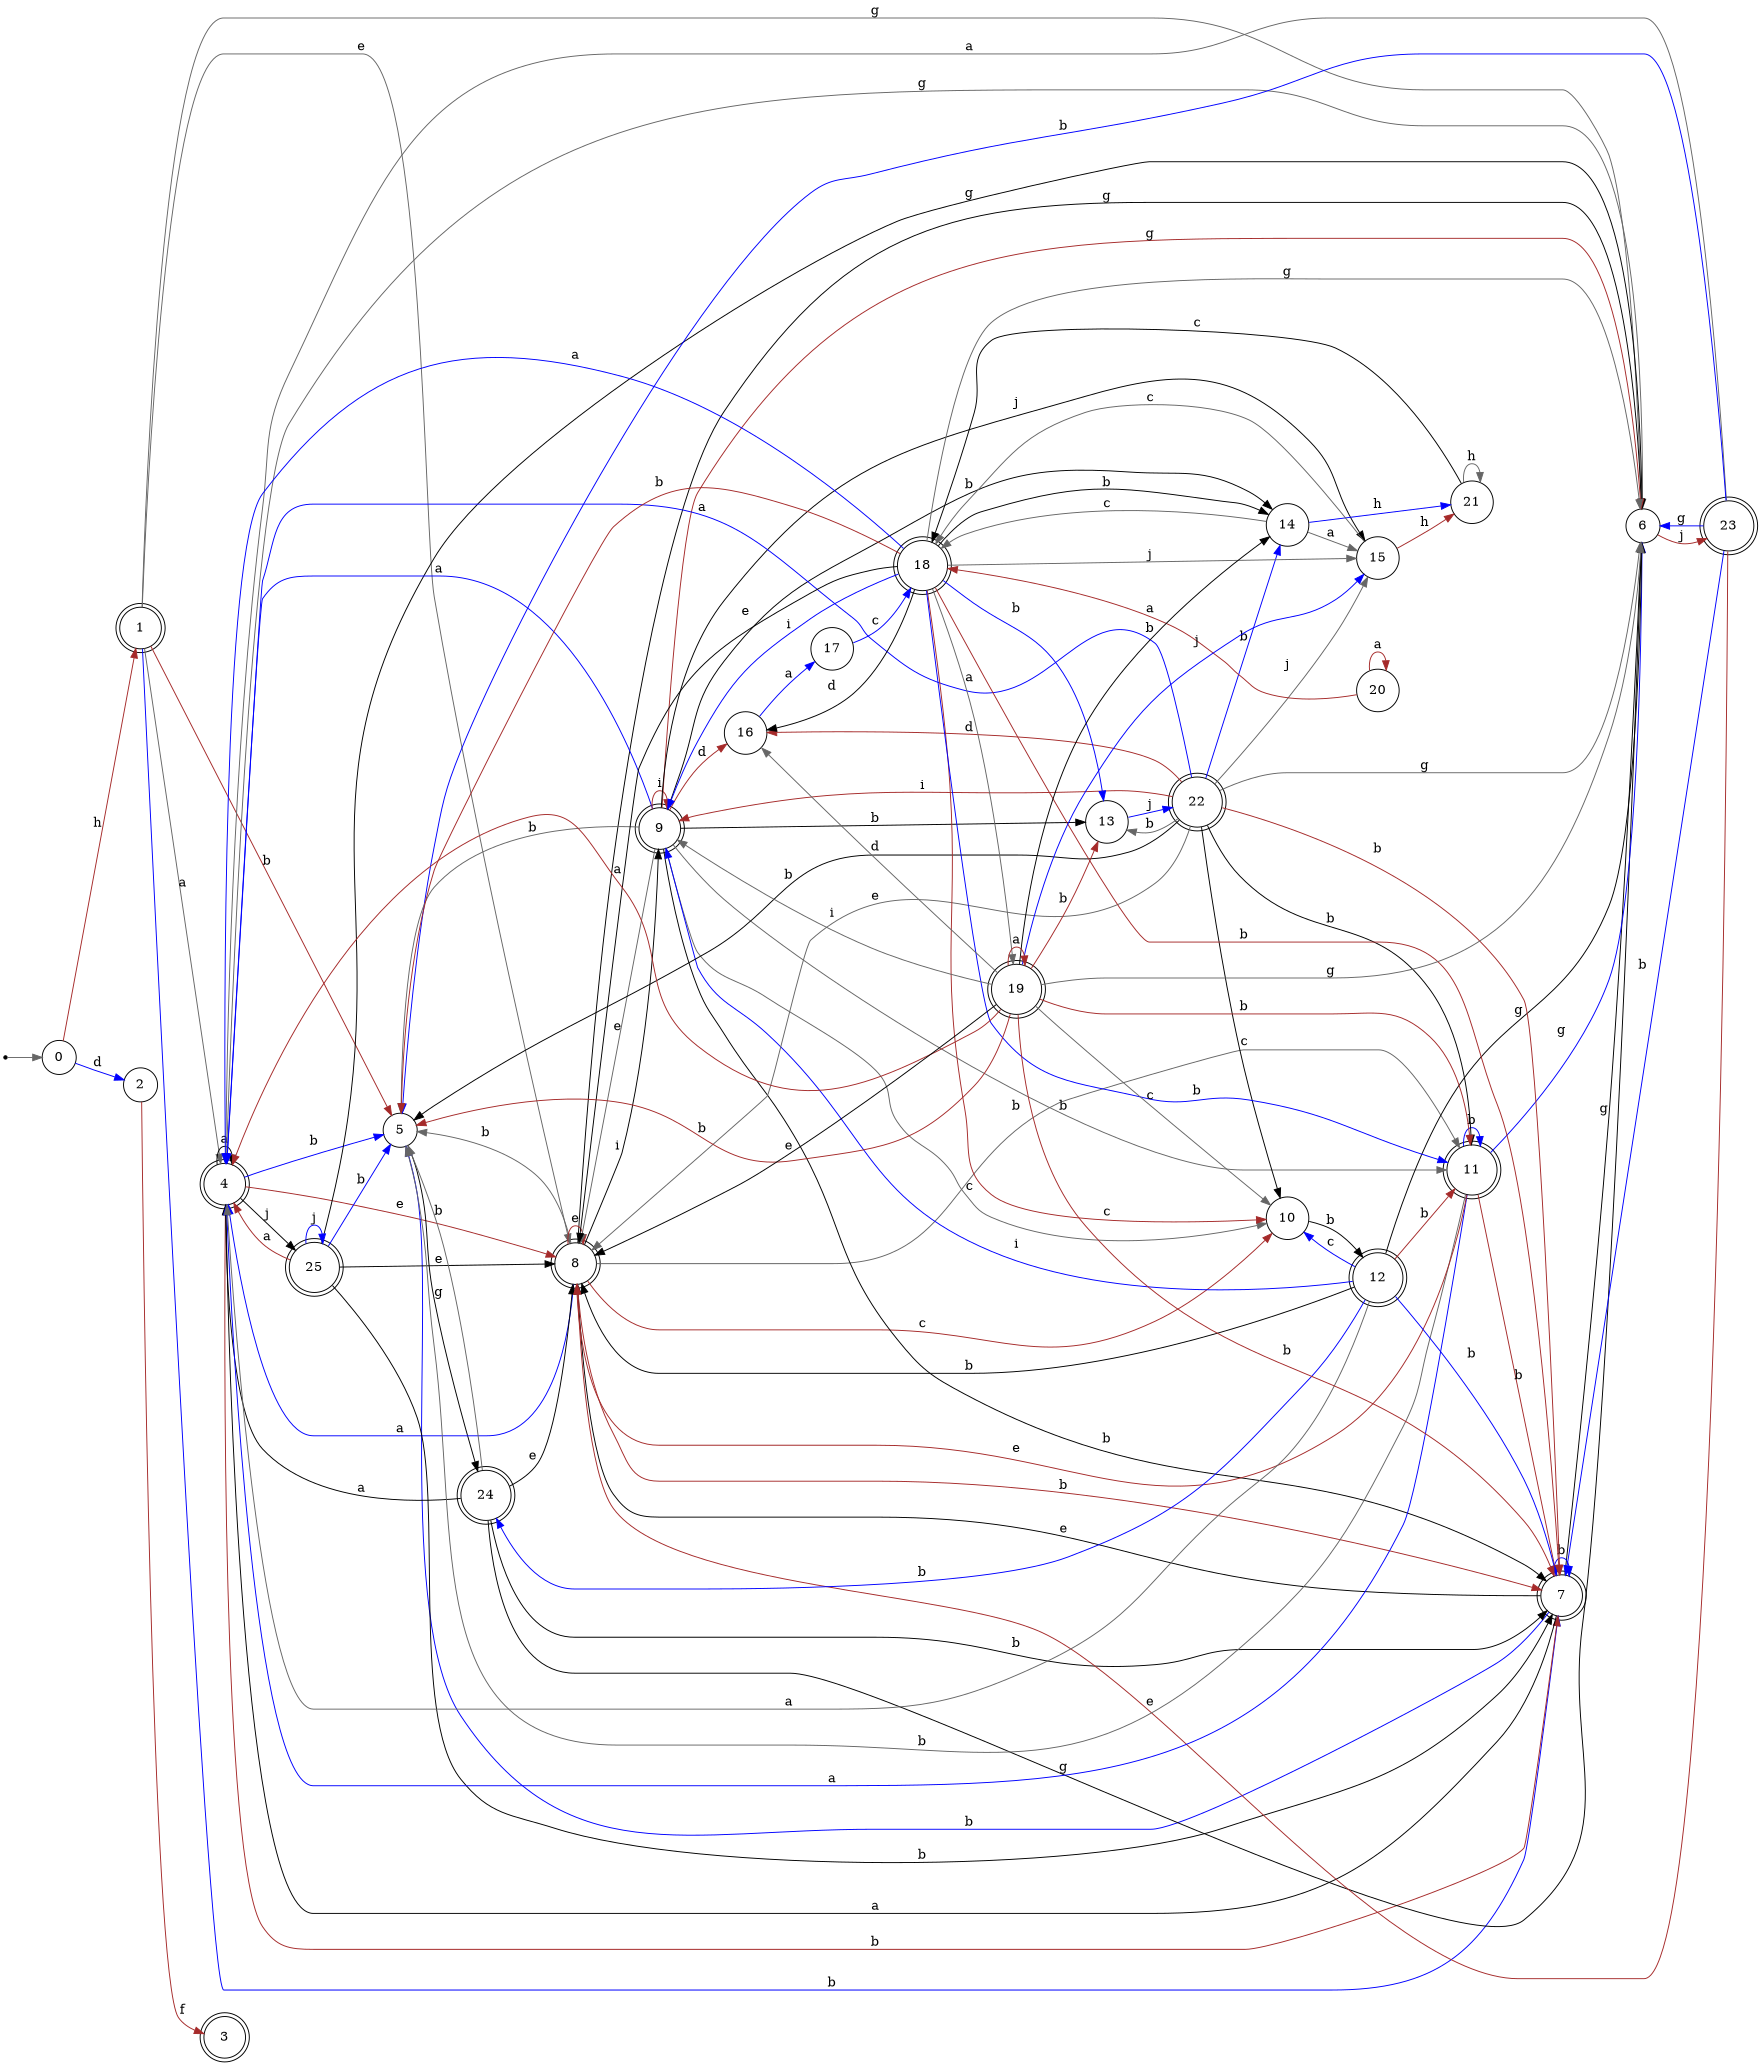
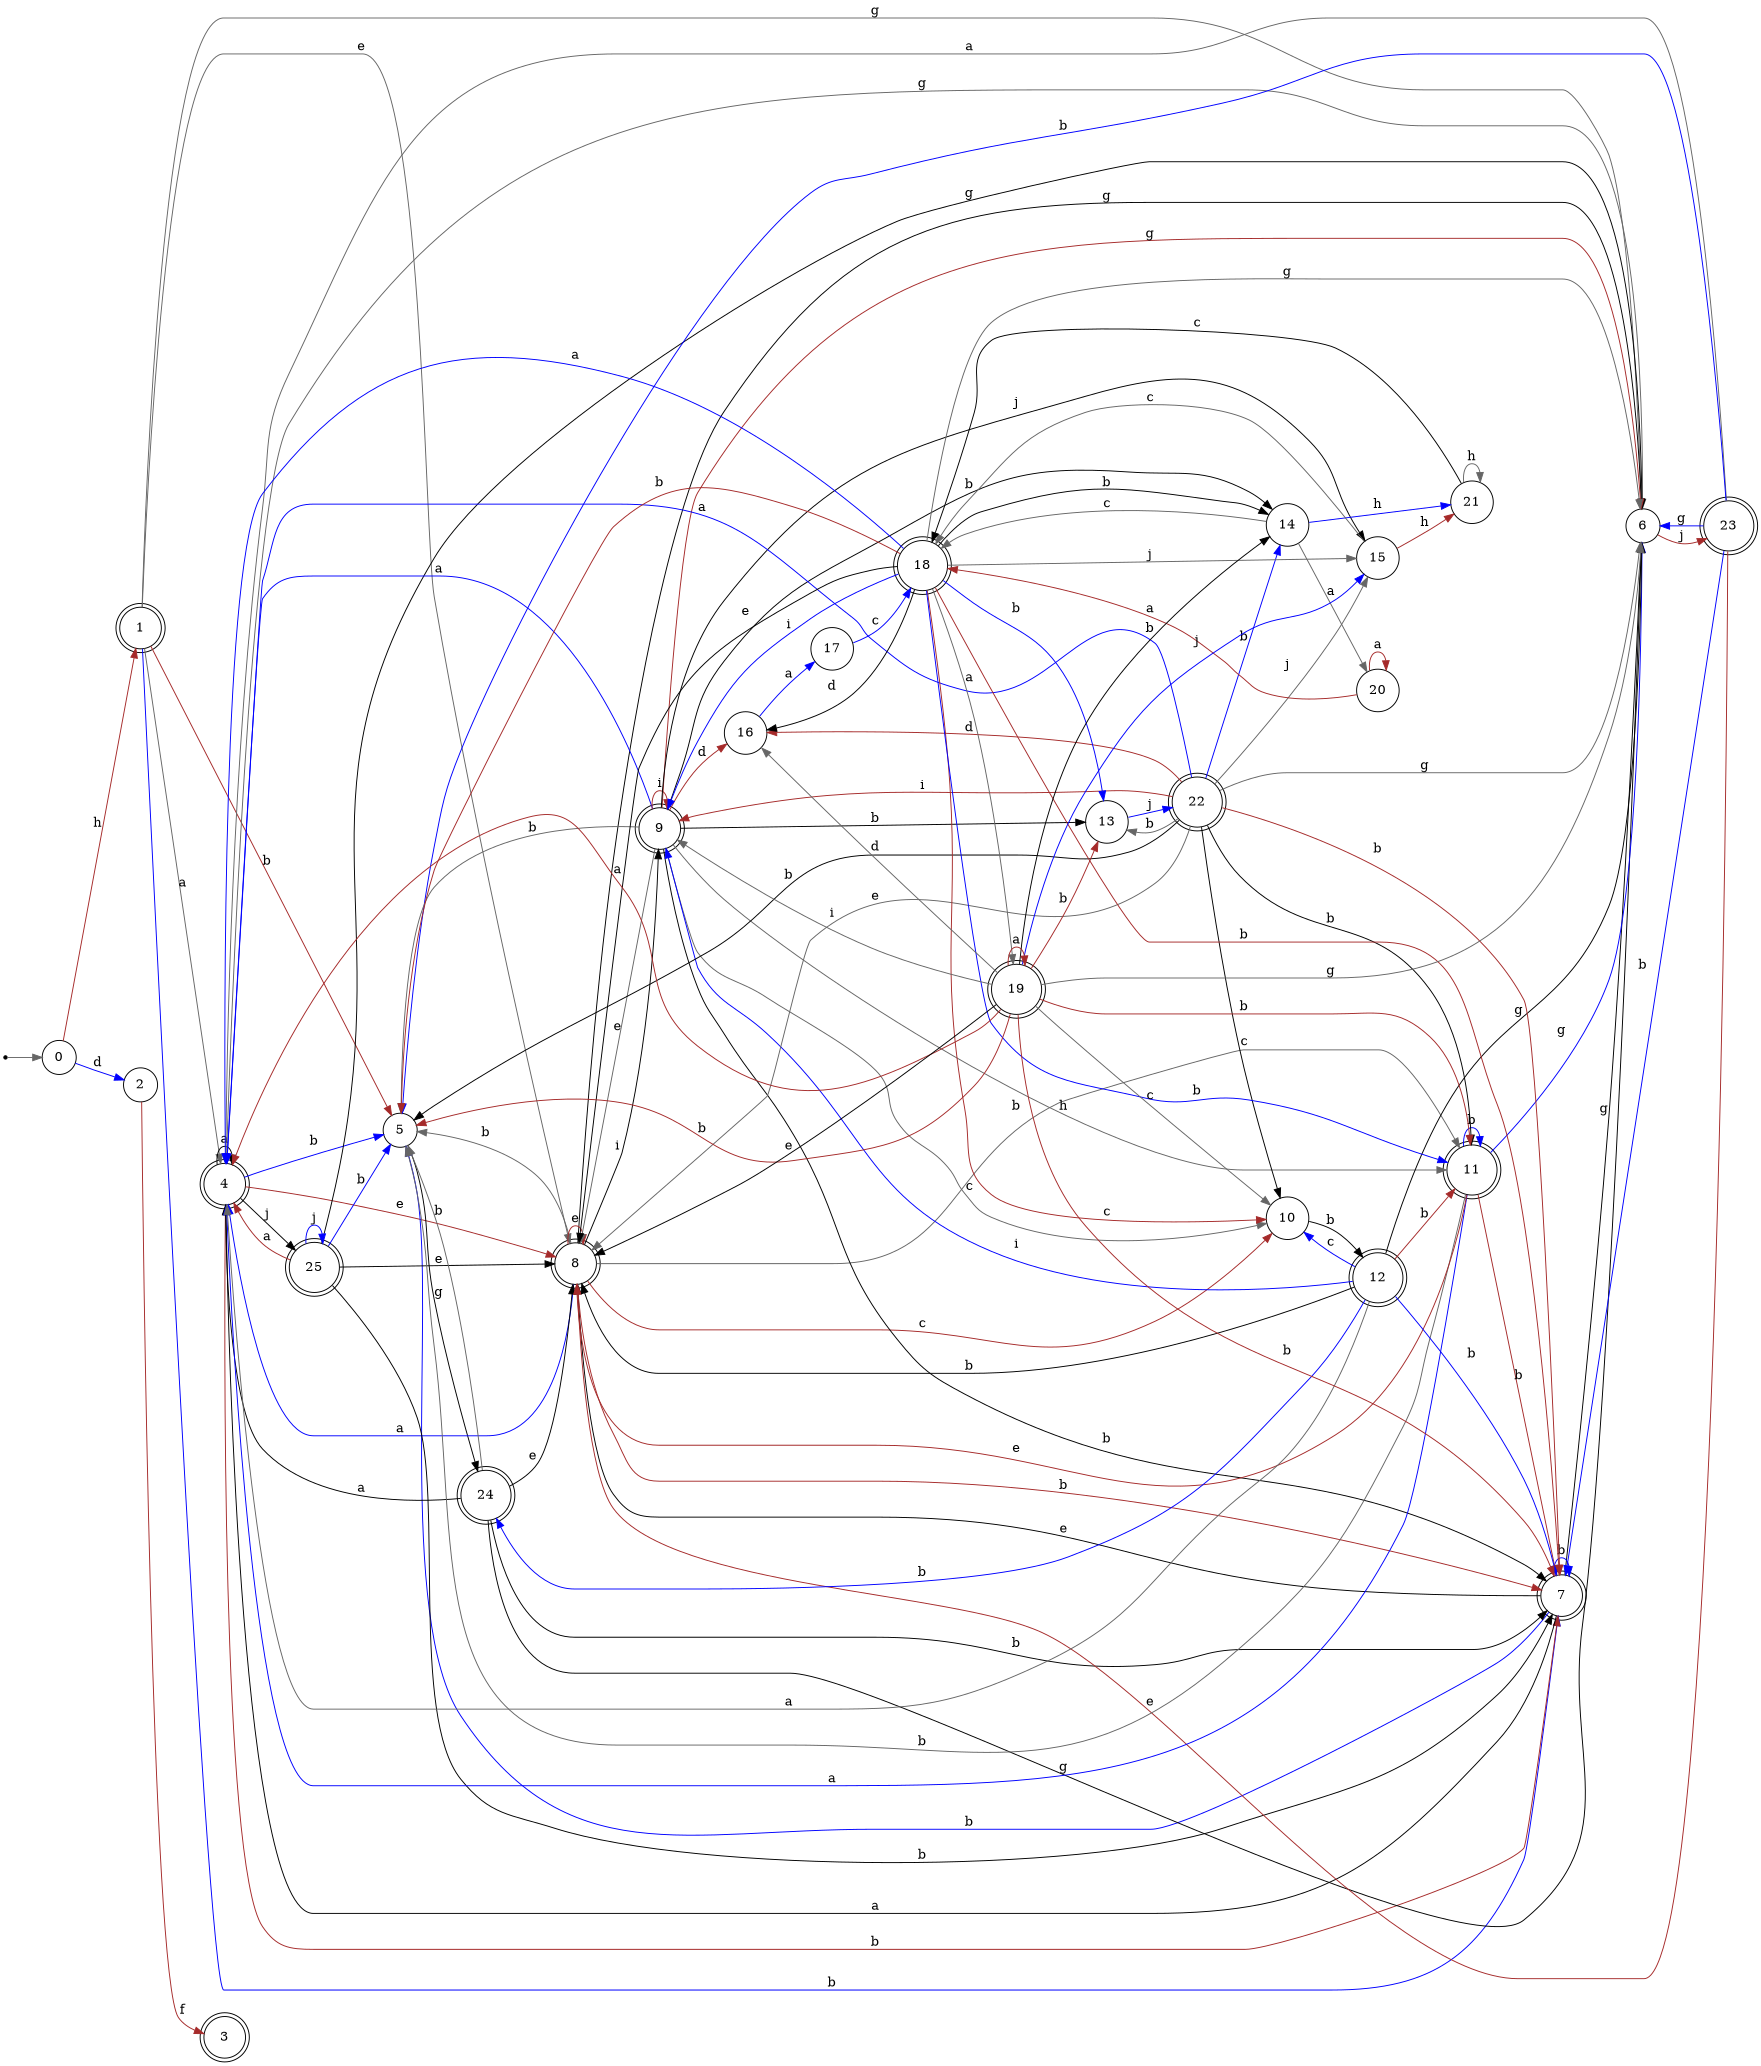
  digraph {
    rankdir=LR
    node [shape=doublecircle]
    edge [color=brown]
    dummy0 [shape=point]
    0 [shape=circle]
    1
    2 [shape=circle]
    4
    5 [shape=circle]
    6 [shape=circle]
    7
    8
    3
    25
    24
    23
    9
    10 [shape=circle]
    11
    13 [shape=circle]
    14 [shape=circle]
    15 [shape=circle]
    16 [shape=circle]
    12
    22
    18
    20 [shape=circle]
    21 [shape=circle]
    17 [shape=circle]
    19
    dummy0 -> 0 [color=gray40]
    0 -> 1 [label=h]
    0 -> 2 [color=blue label=d]
    1 -> 4 [color=gray40 label=a]
    1 -> 5 [label=b]
    1 -> 6 [color=gray40 label=g]
    1 -> 7 [color=blue label=b]
    1 -> 8 [color=gray40 label=e]
    2 -> 3 [label=f]
    4 -> 4 [color=black label=a]
    4 -> 5 [color=blue label=b]
    4 -> 6 [color=gray40 label=g]
    4 -> 7 [label=b]
    4 -> 8 [label=e]
    4 -> 25 [color=black label=j]
    5 -> 24 [color=black label=g]
    6 -> 23 [label=j]
    7 -> 4 [color=black label=a]
    7 -> 5 [color=blue label=b]
    7 -> 6 [color=black label=g]
    7 -> 7 [color=blue label=b]
    7 -> 8 [color=black label=e]
    8 -> 4 [color=blue label=a]
    8 -> 5 [color=gray40 label=b]
    8 -> 6 [color=black label=g]
    8 -> 7 [label=b]
    8 -> 8 [label=e]
    8 -> 9 [color=black label=i]
    8 -> 10 [label=c]
    8 -> 11 [color=gray40 label=b]
    25 -> 4 [label=a]
    25 -> 5 [color=blue label=b]
    25 -> 6 [color=black label=g]
    25 -> 7 [color=black label=b]
    25 -> 8 [color=black label=e]
    25 -> 25 [color=blue label=j]
    24 -> 4 [color=black label=a]
    24 -> 5 [color=gray40 label=b]
    24 -> 6 [color=black label=g]
    24 -> 7 [color=black label=b]
    24 -> 8 [color=black label=e]
    23 -> 4 [color=gray40 label=a]
    23 -> 5 [color=blue label=b]
    23 -> 6 [color=blue label=g]
    23 -> 7 [color=blue label=b]
    23 -> 8 [label=e]
    9 -> 4 [color=blue label=a]
    9 -> 5 [color=gray40 label=b]
    9 -> 6 [label=g]
    9 -> 7 [color=black label=b]
    9 -> 8 [color=gray40 label=e]
    9 -> 9 [label=i]
    9 -> 10 [color=gray40 label=c]
-   9 -> 11 [color=gray40 label=b]
+   9 -> 11 [color=gray40 label=h]
    9 -> 13 [color=black label=b]
    9 -> 14 [color=black label=b]
    9 -> 15 [color=black label=j]
    9 -> 16 [label=d]
    10 -> 12 [color=black label=b]
    11 -> 4 [color=blue label=a]
    11 -> 5 [color=gray40 label=b]
    11 -> 6 [color=blue label=g]
    11 -> 7 [label=b]
    11 -> 8 [label=e]
    11 -> 11 [color=blue label=b]
    13 -> 22 [color=blue label=j]
    14 -> 18 [color=gray40 label=c]
-   14 -> 15 [color=gray40 label=a]
+   14 -> 20 [color=gray40 label=a]
    14 -> 21 [color=blue label=h]
    15 -> 18 [color=gray40 label=c]
    15 -> 21 [label=h]
    16 -> 17 [color=blue label=a]
    12 -> 4 [color=gray40 label=a]
    12 -> 6 [color=black label=g]
    12 -> 7 [color=blue label=b]
    12 -> 8 [color=black label=b]
    12 -> 24 [color=blue label=b]
    12 -> 9 [color=blue label=i]
    12 -> 10 [color=blue label=c]
    12 -> 11 [label=b]
    22 -> 4 [color=blue label=a]
    22 -> 5 [color=black label=b]
    22 -> 6 [color=gray40 label=g]
    22 -> 7 [label=b]
    22 -> 8 [color=gray40 label=e]
    22 -> 9 [label=i]
    22 -> 10 [color=black label=c]
    22 -> 11 [color=black label=b]
    22 -> 13 [color=gray40 label=b]
    22 -> 14 [color=blue label=b]
    22 -> 15 [color=gray40 label=j]
    22 -> 16 [label=d]
    18 -> 4 [color=blue label=a]
    18 -> 5 [label=b]
    18 -> 6 [color=gray40 label=g]
    18 -> 7 [label=b]
    18 -> 8 [color=black label=e]
    18 -> 9 [color=blue label=i]
    18 -> 10 [label=c]
    18 -> 11 [color=blue label=b]
    18 -> 13 [color=blue label=b]
    18 -> 14 [color=black label=b]
    18 -> 15 [color=gray40 label=j]
    18 -> 16 [color=black label=d]
    18 -> 19 [color=gray40 label=a]
    20 -> 18 [label=a]
    20 -> 20 [label=a]
    21 -> 18 [color=black label=c]
    21 -> 21 [color=gray40 label=h]
    17 -> 18 [color=blue label=c]
    19 -> 4 [label=a]
    19 -> 5 [label=b]
    19 -> 6 [color=gray40 label=g]
    19 -> 7 [label=b]
    19 -> 8 [color=black label=e]
    19 -> 9 [color=gray40 label=i]
    19 -> 10 [color=gray40 label=c]
    19 -> 11 [label=b]
    19 -> 13 [label=b]
    19 -> 14 [color=black label=b]
    19 -> 15 [color=blue label=j]
    19 -> 16 [color=gray40 label=d]
    19 -> 19 [label=a]
  }
